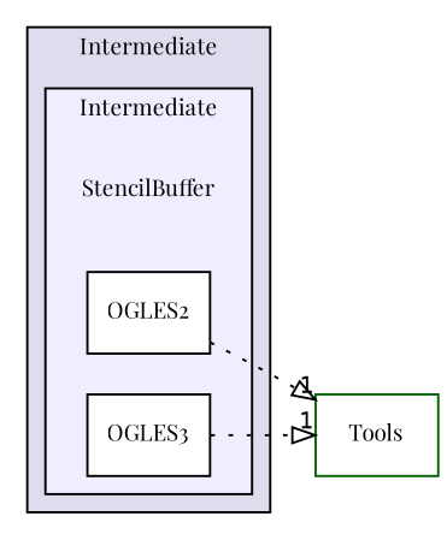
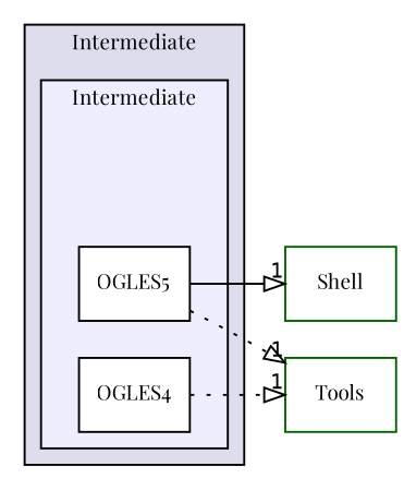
  digraph {
    compound=true
    fontname="Playfair Display"
    rankdir=LR
    node [color=black fontname="Playfair Display" fontsize=10 shape=box fillcolor=white style=filled]
    edge [arrowhead=onormal fontname="Playfair Display" headlabel=1 labeldistance=1.5 labelfontname=Helvetica labelfontsize=10 style=dotted]
-   n1 [color=blue label=StencilBuffer shape=plaintext fillcolor="" style=""]
-   n2 [label=OGLES2]
-   n3 [label=OGLES3]
+   n2 [label=OGLES5]
+   n3 [label=OGLES4]
+   n4 [color=darkgreen label=Shell]
    n5 [color=darkgreen label=Tools]
    subgraph cluster_1 {
      bgcolor="#ddddee"
      fontsize=10
      label=Intermediate
      pencolor=black
      subgraph cluster_2 {
        bgcolor="#eeeeff"
        fontsize=10
        label=Intermediate
        pencolor=black
-       n1
        n2
        n3
      }
    }
+   n2 -> n4 [style=solid]
    n2 -> n5
    n3 -> n5
  }
